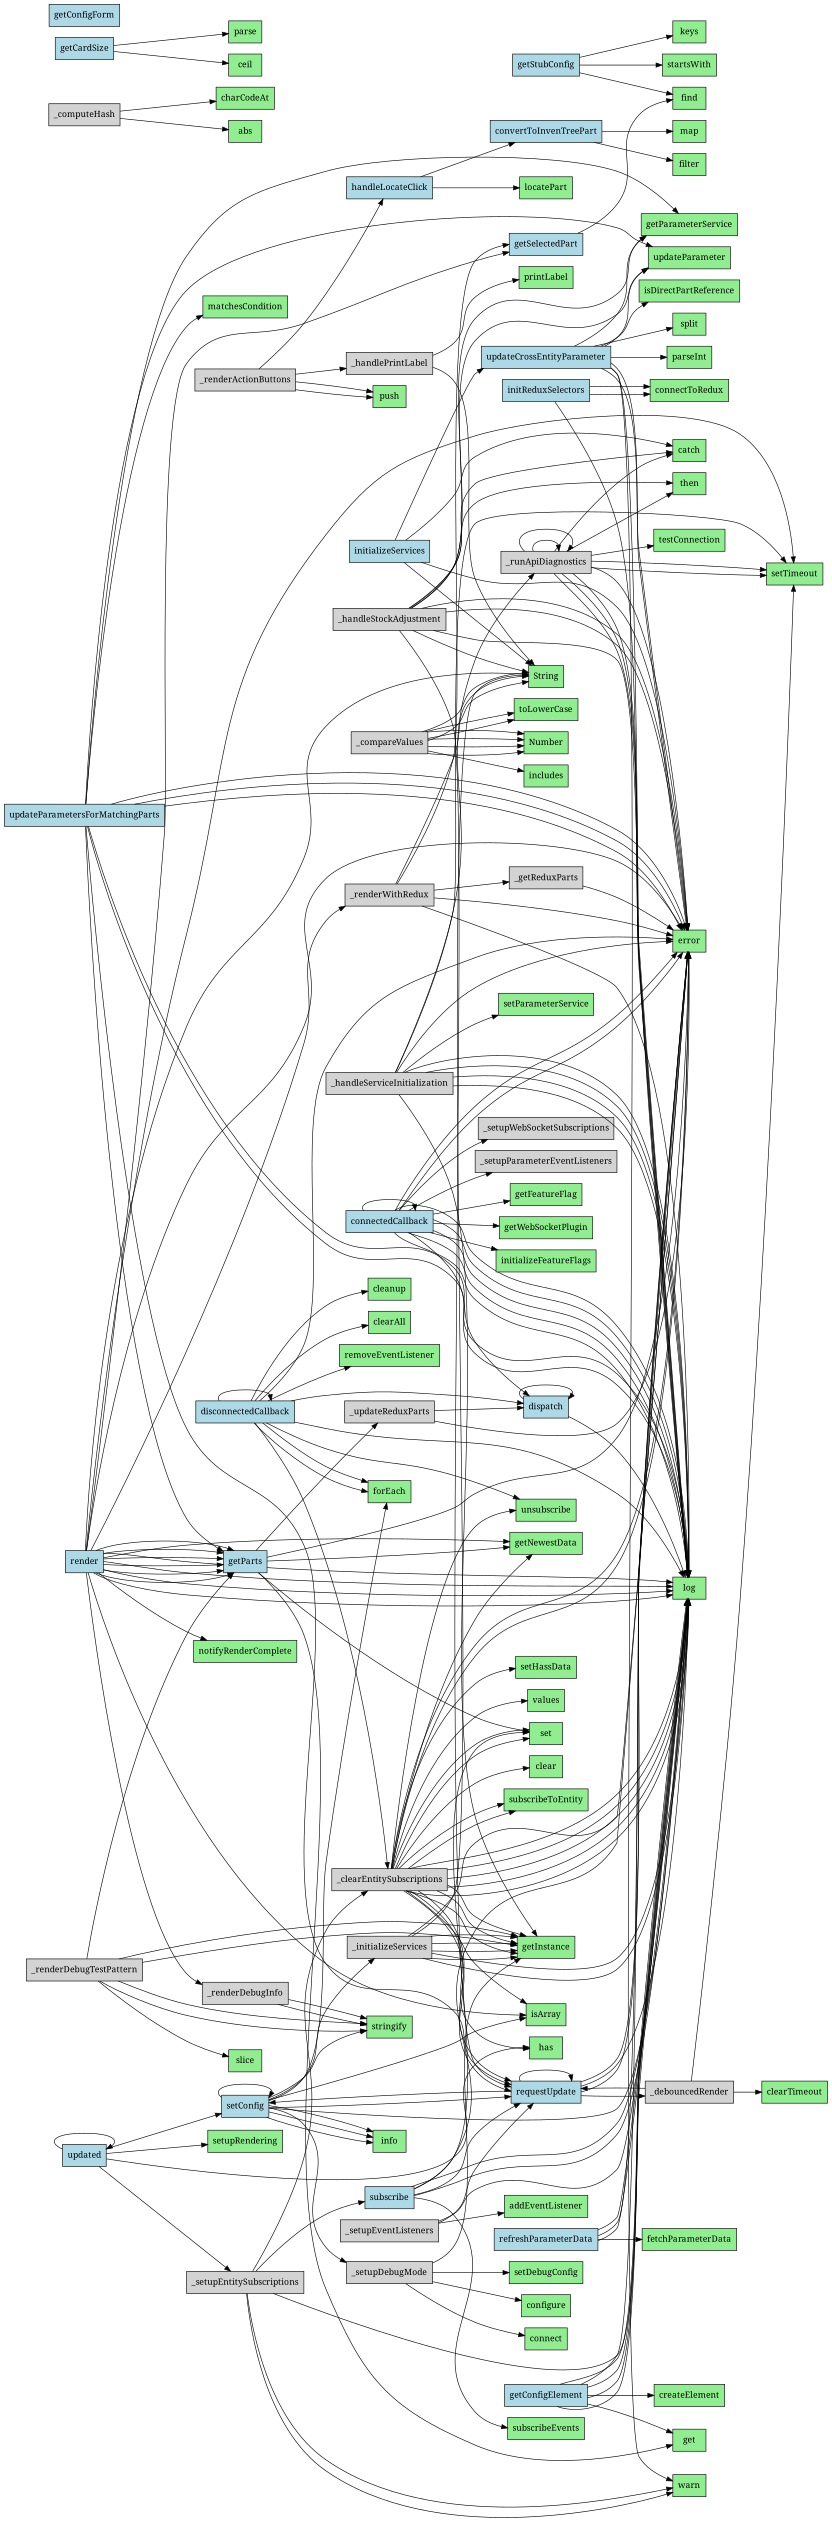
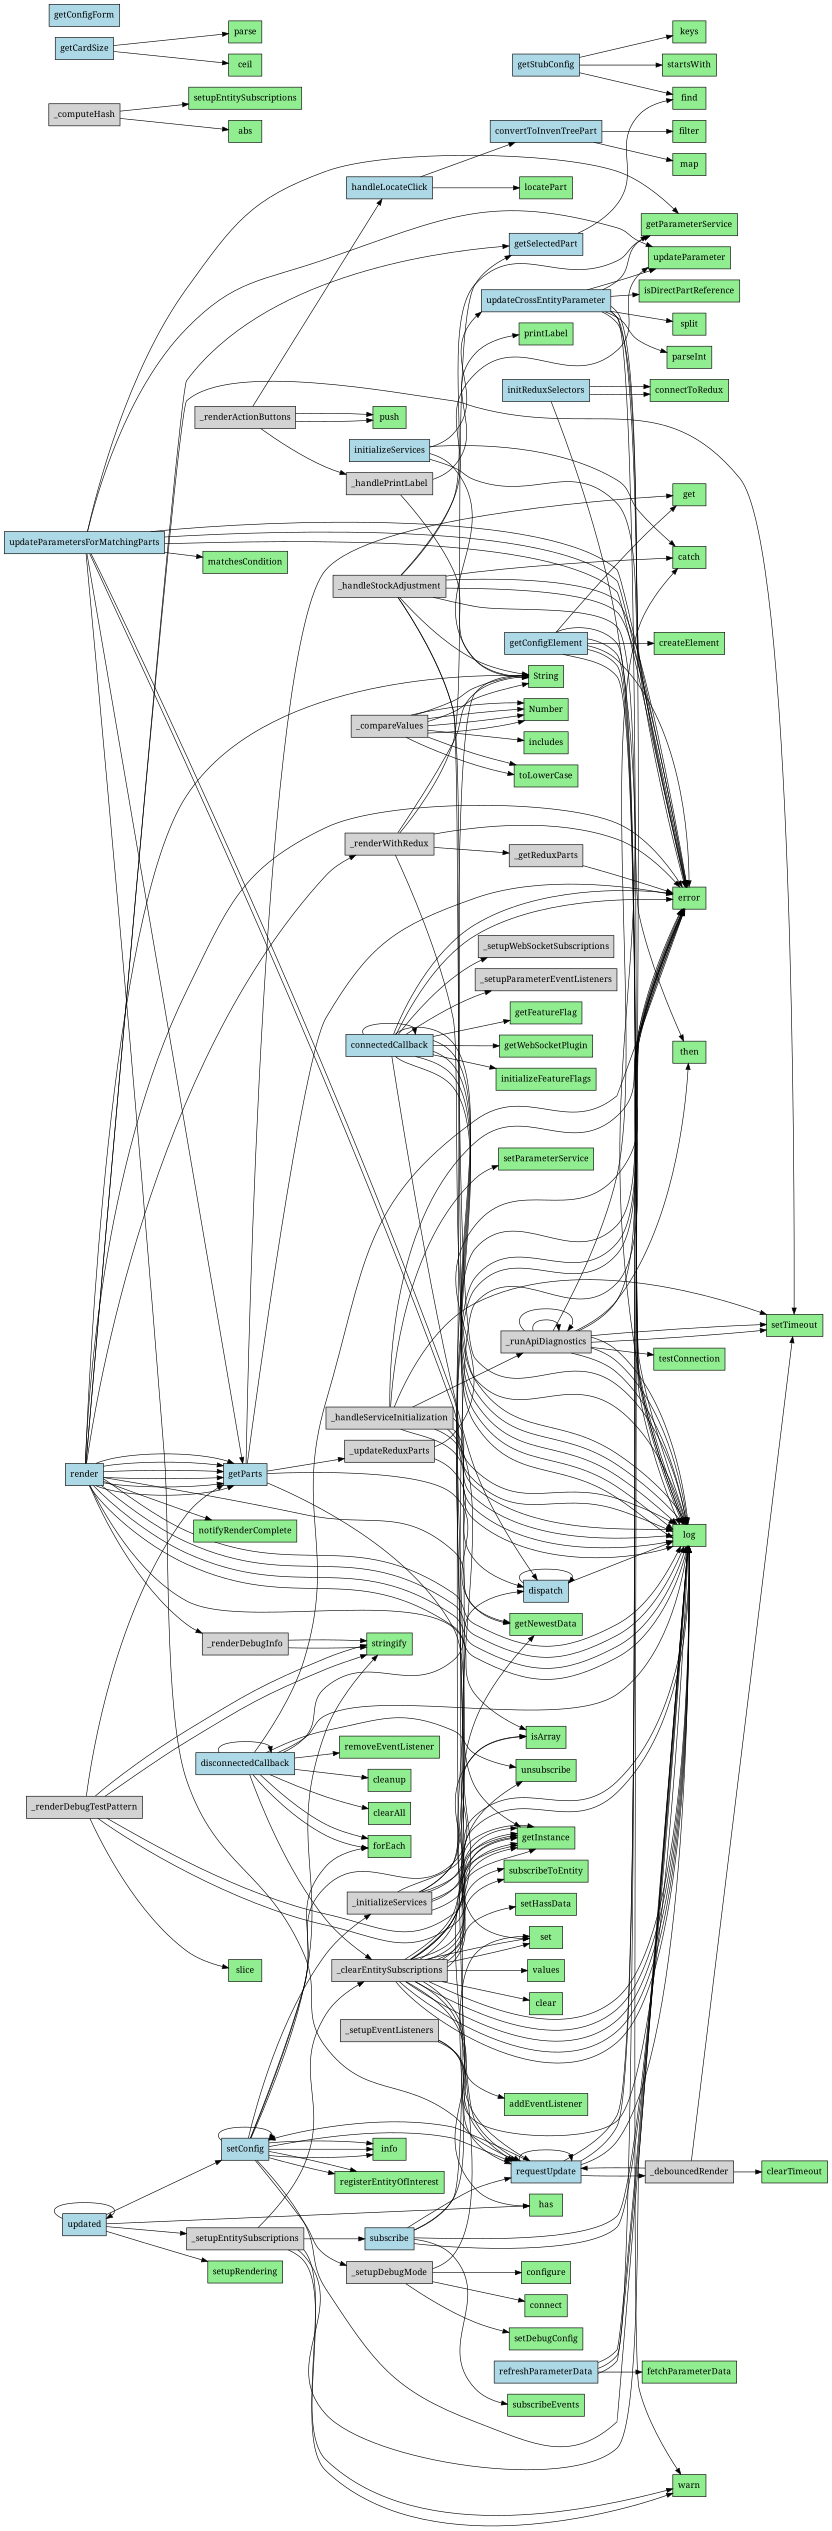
  digraph {
    fontname="Noto Serif"
    rankdir=LR
    node [fillcolor=lightgreen fontname="Noto Serif" shape=box style=filled]
    edge [fontname="Noto Serif"]
    initReduxSelectors [fillcolor=lightblue]
    log
    connectToRedux
    getConfigElement [fillcolor=lightblue]
    get
    error
    createElement
    getStubConfig [fillcolor=lightblue]
    find
    keys
    startsWith
    setConfig [fillcolor=lightblue]
    _initializeServices [fillcolor=lightgrey]
    requestUpdate [fillcolor=lightblue]
    _setupDebugMode [fillcolor=lightgrey]
    stringify
    info
+   registerEntityOfInterest
    isArray
    forEach
    getInstance
    String
    _debouncedRender [fillcolor=lightgrey]
    setDebugConfig
    configure
    connect
    _setupEntitySubscriptions [fillcolor=lightgrey]
    subscribe [fillcolor=lightblue]
    _clearEntitySubscriptions [fillcolor=lightgrey]
    warn
    subscribeEvents
    set
    values
    unsubscribe
    clear
    subscribeToEntity
    has
    getNewestData
    setHassData
    clearTimeout
    setTimeout
    updated [fillcolor=lightblue]
    setupRendering
    _renderWithRedux [fillcolor=lightgrey]
    getSelectedPart [fillcolor=lightblue]
    _getReduxParts [fillcolor=lightgrey]
    render [fillcolor=lightblue]
    getParts [fillcolor=lightblue]
    _renderDebugInfo [fillcolor=lightgrey]
    notifyRenderComplete
    _updateReduxParts [fillcolor=lightgrey]
    _computeHash [fillcolor=lightgrey]
-   charCodeAt
+   charCodeAt [label=setupEntitySubscriptions]
    abs
    dispatch [fillcolor=lightblue]
    getCardSize [fillcolor=lightblue]
    parse
    ceil
    handleLocateClick [fillcolor=lightblue]
    convertToInvenTreePart [fillcolor=lightblue]
    locatePart
    map
    filter
    _handleStockAdjustment [fillcolor=lightgrey]
    getParameterService
    catch
    then
    updateParameter
    _renderActionButtons [fillcolor=lightgrey]
    _handlePrintLabel [fillcolor=lightgrey]
    push
    printLabel
    getConfigForm [fillcolor=lightblue]
    _compareValues [fillcolor=lightgrey]
    includes
    toLowerCase
    Number
    refreshParameterData [fillcolor=lightblue]
    fetchParameterData
    updateCrossEntityParameter [fillcolor=lightblue]
    isDirectPartReference
    split
    parseInt
    updateParametersForMatchingParts [fillcolor=lightblue]
    matchesCondition
    n86 [fillcolor=lightblue label=initializeServices]
    connectedCallback [fillcolor=lightblue]
    initializeFeatureFlags
    _setupWebSocketSubscriptions [fillcolor=lightgrey]
    _setupParameterEventListeners [fillcolor=lightgrey]
    getFeatureFlag
    getWebSocketPlugin
    disconnectedCallback [fillcolor=lightblue]
    clearAll
    removeEventListener
    cleanup
    _renderDebugTestPattern [fillcolor=lightgrey]
    slice
    _handleServiceInitialization [fillcolor=lightgrey]
    _runApiDiagnostics [fillcolor=lightgrey]
    setParameterService
    testConnection
    _setupEventListeners [fillcolor=lightgrey]
    addEventListener
    initReduxSelectors -> log
    initReduxSelectors -> connectToRedux
    initReduxSelectors -> connectToRedux
    getConfigElement -> log
    getConfigElement -> log
    getConfigElement -> log
    getConfigElement -> log
    getConfigElement -> get
    getConfigElement -> error
    getConfigElement -> createElement
    getStubConfig -> find
    getStubConfig -> keys
    getStubConfig -> startsWith
    setConfig -> log
    setConfig -> setConfig
    setConfig -> _initializeServices
    setConfig -> requestUpdate
    setConfig -> _setupDebugMode
    setConfig -> stringify
    setConfig -> info
    setConfig -> info
    setConfig -> info
+   setConfig -> registerEntityOfInterest
+   setConfig -> registerEntityOfInterest
    setConfig -> isArray
    setConfig -> forEach
    _initializeServices -> log
    _initializeServices -> log
    _initializeServices -> error
    _initializeServices -> getInstance
    _initializeServices -> getInstance
    _initializeServices -> getInstance
    _initializeServices -> getInstance
    _initializeServices -> String
    requestUpdate -> log
    requestUpdate -> error
    requestUpdate -> error
    requestUpdate -> setConfig
    requestUpdate -> requestUpdate
    requestUpdate -> _debouncedRender
    _setupDebugMode -> getInstance
    _setupDebugMode -> setDebugConfig
    _setupDebugMode -> configure
    _setupDebugMode -> connect
    _debouncedRender -> requestUpdate
    _debouncedRender -> clearTimeout
    _debouncedRender -> setTimeout
    _setupEntitySubscriptions -> log
    _setupEntitySubscriptions -> subscribe
    _setupEntitySubscriptions -> _clearEntitySubscriptions
    _setupEntitySubscriptions -> warn
    _setupEntitySubscriptions -> warn
    subscribe -> log
    subscribe -> log
    subscribe -> error
    subscribe -> requestUpdate
    subscribe -> subscribeEvents
    subscribe -> set
    _clearEntitySubscriptions -> log
    _clearEntitySubscriptions -> log
    _clearEntitySubscriptions -> log
    _clearEntitySubscriptions -> log
    _clearEntitySubscriptions -> log
    _clearEntitySubscriptions -> error
    _clearEntitySubscriptions -> error
    _clearEntitySubscriptions -> requestUpdate
    _clearEntitySubscriptions -> requestUpdate
    _clearEntitySubscriptions -> isArray
    _clearEntitySubscriptions -> getInstance
    _clearEntitySubscriptions -> getInstance
    _clearEntitySubscriptions -> getInstance
    _clearEntitySubscriptions -> set
    _clearEntitySubscriptions -> set
    _clearEntitySubscriptions -> values
    _clearEntitySubscriptions -> unsubscribe
    _clearEntitySubscriptions -> clear
    _clearEntitySubscriptions -> subscribeToEntity
    _clearEntitySubscriptions -> subscribeToEntity
    _clearEntitySubscriptions -> has
    _clearEntitySubscriptions -> getNewestData
    _clearEntitySubscriptions -> setHassData
    updated -> setConfig
    updated -> _setupEntitySubscriptions
    updated -> has
    updated -> updated
    updated -> setupRendering
    _renderWithRedux -> log
    _renderWithRedux -> error
    _renderWithRedux -> String
    _renderWithRedux -> getSelectedPart
    _renderWithRedux -> _getReduxParts
    getSelectedPart -> find
    _getReduxParts -> error
    render -> log
    render -> log
    render -> log
    render -> log
    render -> error
    render -> isArray
    render -> String
    render -> getNewestData
    render -> setTimeout
    render -> _renderWithRedux
    render -> getSelectedPart
    render -> getParts
    render -> getParts
    render -> getParts
    render -> getParts
    render -> getParts
    render -> getParts
    render -> _renderDebugInfo
    render -> notifyRenderComplete
    getParts -> get
    getParts -> error
    getParts -> set
    getParts -> getNewestData
    getParts -> _updateReduxParts
    _renderDebugInfo -> stringify
    _renderDebugInfo -> stringify
    _updateReduxParts -> error
    _updateReduxParts -> dispatch
    _computeHash -> charCodeAt
    _computeHash -> abs
    dispatch -> log
    dispatch -> dispatch
    getCardSize -> parse
    getCardSize -> ceil
    handleLocateClick -> convertToInvenTreePart
    handleLocateClick -> locatePart
    convertToInvenTreePart -> map
    convertToInvenTreePart -> filter
    _handleStockAdjustment -> log
    _handleStockAdjustment -> error
    _handleStockAdjustment -> error
    _handleStockAdjustment -> requestUpdate
    _handleStockAdjustment -> String
    _handleStockAdjustment -> getParameterService
    _handleStockAdjustment -> catch
    _handleStockAdjustment -> then
    _handleStockAdjustment -> updateParameter
    _renderActionButtons -> handleLocateClick
    _renderActionButtons -> _handlePrintLabel
    _renderActionButtons -> push
    _renderActionButtons -> push
    _handlePrintLabel -> String
    _handlePrintLabel -> printLabel
    _compareValues -> String
    _compareValues -> String
    _compareValues -> includes
    _compareValues -> toLowerCase
    _compareValues -> toLowerCase
    _compareValues -> Number
    _compareValues -> Number
    _compareValues -> Number
    _compareValues -> Number
    refreshParameterData -> log
    refreshParameterData -> log
    refreshParameterData -> error
    refreshParameterData -> fetchParameterData
    updateCrossEntityParameter -> log
    updateCrossEntityParameter -> error
    updateCrossEntityParameter -> error
    updateCrossEntityParameter -> warn
    updateCrossEntityParameter -> getParameterService
    updateCrossEntityParameter -> updateParameter
    updateCrossEntityParameter -> isDirectPartReference
    updateCrossEntityParameter -> split
    updateCrossEntityParameter -> parseInt
    updateParametersForMatchingParts -> log
    updateParametersForMatchingParts -> log
    updateParametersForMatchingParts -> error
    updateParametersForMatchingParts -> error
    updateParametersForMatchingParts -> error
    updateParametersForMatchingParts -> requestUpdate
    updateParametersForMatchingParts -> getParts
    updateParametersForMatchingParts -> getParameterService
    updateParametersForMatchingParts -> updateParameter
    updateParametersForMatchingParts -> matchesCondition
    n86 -> error
    n86 -> String
    n86 -> catch
    n86 -> updateCrossEntityParameter
    connectedCallback -> log
    connectedCallback -> log
    connectedCallback -> log
    connectedCallback -> log
    connectedCallback -> log
    connectedCallback -> error
    connectedCallback -> error
    connectedCallback -> dispatch
    connectedCallback -> connectedCallback
    connectedCallback -> initializeFeatureFlags
    connectedCallback -> _setupWebSocketSubscriptions
    connectedCallback -> _setupParameterEventListeners
    connectedCallback -> getFeatureFlag
    connectedCallback -> getWebSocketPlugin
    disconnectedCallback -> log
    disconnectedCallback -> error
    disconnectedCallback -> forEach
    disconnectedCallback -> forEach
    disconnectedCallback -> _clearEntitySubscriptions
    disconnectedCallback -> unsubscribe
    disconnectedCallback -> dispatch
    disconnectedCallback -> disconnectedCallback
    disconnectedCallback -> clearAll
    disconnectedCallback -> removeEventListener
    disconnectedCallback -> cleanup
    _renderDebugTestPattern -> stringify
    _renderDebugTestPattern -> stringify
    _renderDebugTestPattern -> getInstance
    _renderDebugTestPattern -> getInstance
    _renderDebugTestPattern -> getParts
    _renderDebugTestPattern -> slice
    _handleServiceInitialization -> log
    _handleServiceInitialization -> log
    _handleServiceInitialization -> log
    _handleServiceInitialization -> log
    _handleServiceInitialization -> error
    _handleServiceInitialization -> getInstance
    _handleServiceInitialization -> setTimeout
    _handleServiceInitialization -> _runApiDiagnostics
    _handleServiceInitialization -> setParameterService
    _runApiDiagnostics -> log
    _runApiDiagnostics -> log
    _runApiDiagnostics -> log
    _runApiDiagnostics -> error
    _runApiDiagnostics -> setTimeout
    _runApiDiagnostics -> setTimeout
    _runApiDiagnostics -> catch
    _runApiDiagnostics -> then
    _runApiDiagnostics -> _runApiDiagnostics
    _runApiDiagnostics -> _runApiDiagnostics
    _runApiDiagnostics -> testConnection
    _setupEventListeners -> log
    _setupEventListeners -> requestUpdate
    _setupEventListeners -> addEventListener
  }
